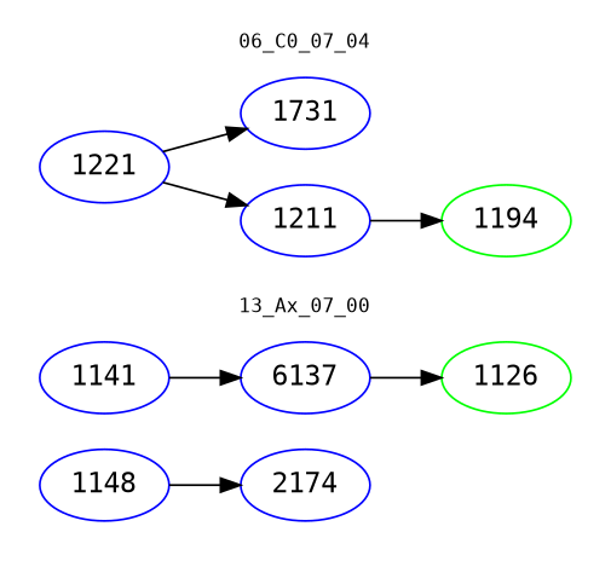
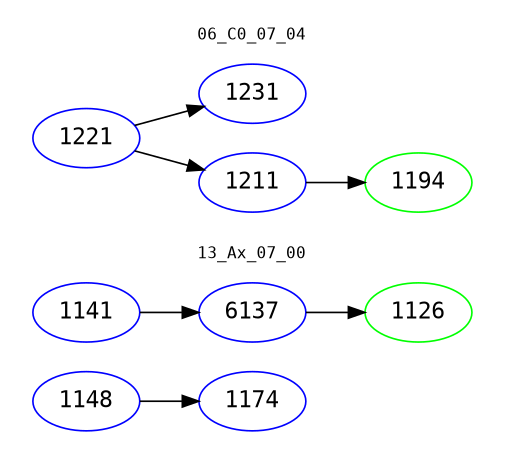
  digraph {
    fontname="DejaVu Sans Mono"
    rankdir=LR
    node [color=blue fontname="DejaVu Sans Mono"]
    edge [color=black fontname="DejaVu Sans Mono"]
    n1 [label=1141]
    n2 [label=6137]
    n3 [label=1148]
    n4 [color=green label=1126]
-   n5 [label=2174]
+   n5 [label=1174]
    n6 [label=1221]
    n7 [label=1211]
-   n8 [label=1731]
+   n8 [label=1231]
    n9 [color=green label=1194]
    subgraph cluster_1 {
      color=white
      fontsize=10
      label="13_Ax_07_00"
      n1
      n2
      n3
      n4
      n5
    }
    subgraph cluster_2 {
      color=white
      fontsize=10
      label="06_C0_07_04"
      n6
      n7
      n8
      n9
    }
    n1 -> n2
    n2 -> n4
    n3 -> n5
    n6 -> n7
    n6 -> n8
    n7 -> n9
  }
